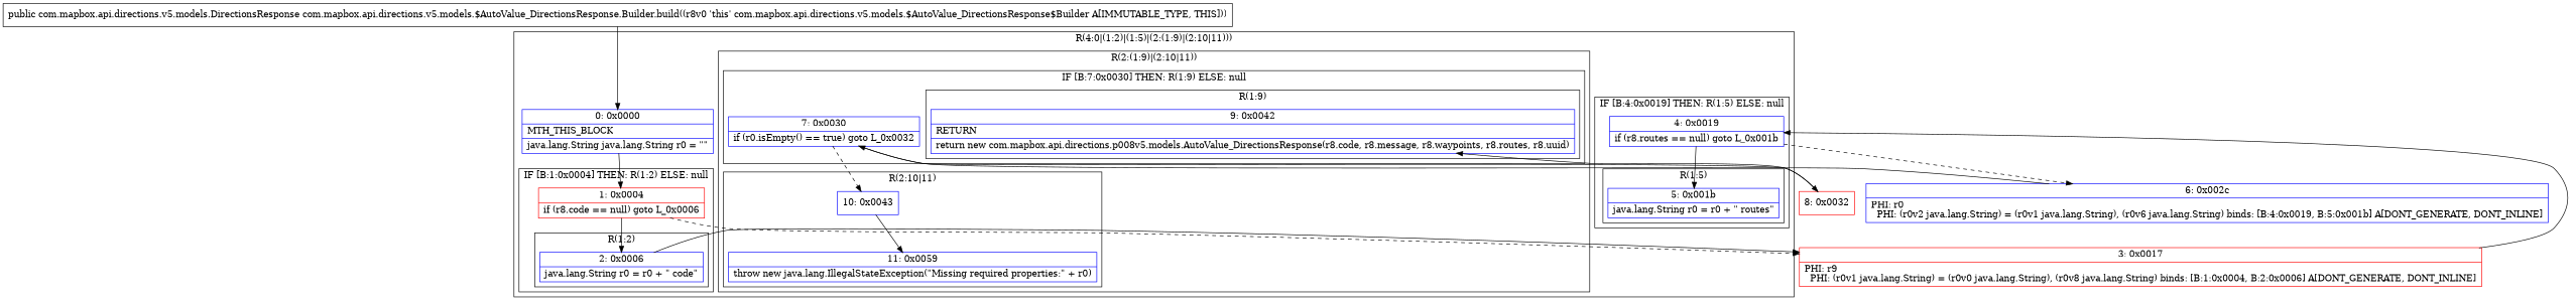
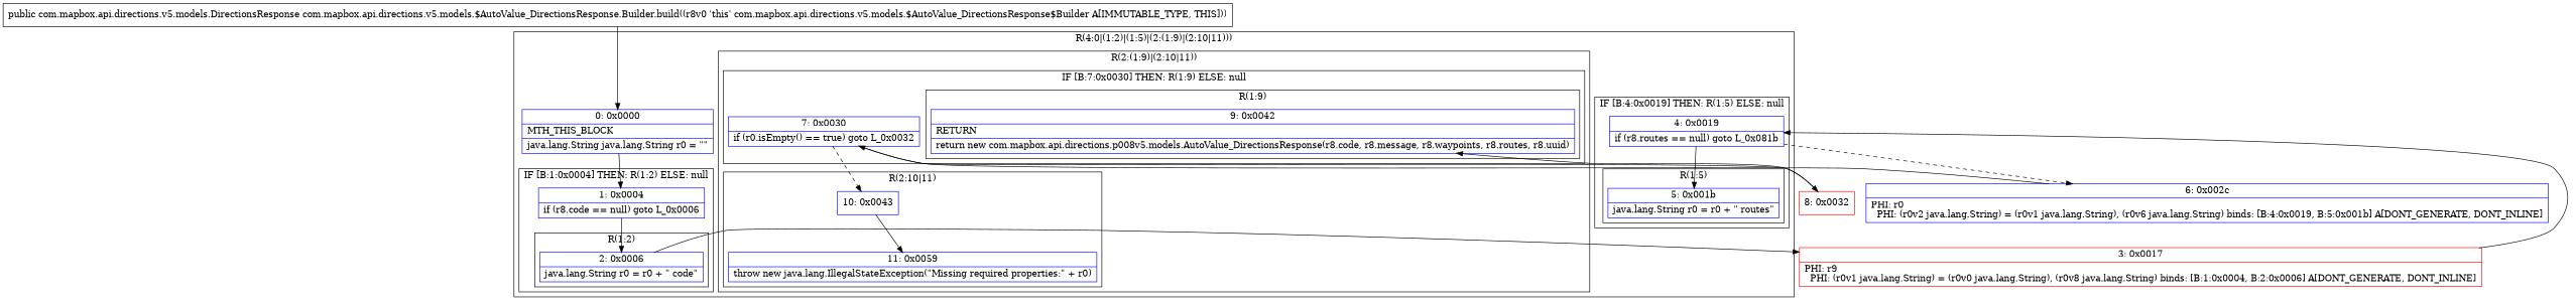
  digraph {
    node [color=blue shape=record]
    n1 [label="{2\:\ 0x0006|java.lang.String r0 = r0 + \" code\"\l}"]
-   n2 [color=red label="{1\:\ 0x0004|if (r8.code == null) goto L_0x0006\l}"]
+   n2 [label="{1\:\ 0x0004|if (r8.code == null) goto L_0x0006\l}"]
    n3 [label="{5\:\ 0x001b|java.lang.String r0 = r0 + \" routes\"\l}"]
-   n4 [label="{4\:\ 0x0019|if (r8.routes == null) goto L_0x001b\l}"]
+   n4 [label="{4\:\ 0x0019|if (r8.routes == null) goto L_0x081b\l}"]
    n5 [label="{9\:\ 0x0042|RETURN\l|return new com.mapbox.api.directions.p008v5.models.AutoValue_DirectionsResponse(r8.code, r8.message, r8.waypoints, r8.routes, r8.uuid)\l}"]
    n6 [label="{7\:\ 0x0030|if (r0.isEmpty() == true) goto L_0x0032\l}"]
    n7 [label="{10\:\ 0x0043}"]
    n8 [label="{11\:\ 0x0059|throw new java.lang.IllegalStateException(\"Missing required properties:\" + r0)\l}"]
    n9 [label="{0\:\ 0x0000|MTH_THIS_BLOCK\l|java.lang.String java.lang.String r0 = \"\"\l}"]
    n10 [color=red label="{3\:\ 0x0017|PHI: r9 \l  PHI: (r0v1 java.lang.String) = (r0v0 java.lang.String), (r0v8 java.lang.String) binds: [B:1:0x0004, B:2:0x0006] A[DONT_GENERATE, DONT_INLINE]\l}"]
    n11 [label="{6\:\ 0x002c|PHI: r0 \l  PHI: (r0v2 java.lang.String) = (r0v1 java.lang.String), (r0v6 java.lang.String) binds: [B:4:0x0019, B:5:0x001b] A[DONT_GENERATE, DONT_INLINE]\l}"]
    n12 [color=red label="{8\:\ 0x0032}"]
    n13 [label="{public com.mapbox.api.directions.v5.models.DirectionsResponse com.mapbox.api.directions.v5.models.$AutoValue_DirectionsResponse.Builder.build((r8v0 'this' com.mapbox.api.directions.v5.models.$AutoValue_DirectionsResponse$Builder A[IMMUTABLE_TYPE, THIS])) }" color=""]
    subgraph cluster_1 {
      label="R(4:0|(1:2)|(1:5)|(2:(1:9)|(2:10|11)))"
      n9
      subgraph cluster_2 {
        label="IF [B:1:0x0004] THEN: R(1:2) ELSE: null"
        n2
        subgraph cluster_3 {
          label="R(1:2)"
          n1
        }
      }
      subgraph cluster_4 {
        label="IF [B:4:0x0019] THEN: R(1:5) ELSE: null"
        n4
        subgraph cluster_5 {
          label="R(1:5)"
          n3
        }
      }
      subgraph cluster_6 {
        label="R(2:(1:9)|(2:10|11))"
        subgraph cluster_7 {
          label="IF [B:7:0x0030] THEN: R(1:9) ELSE: null"
          n6
          subgraph cluster_8 {
            label="R(1:9)"
            n5
          }
        }
        subgraph cluster_9 {
          label="R(2:10|11)"
          n7
          n8
        }
      }
    }
    n1 -> n10
    n2 -> n1
-   n2 -> n10 [style=dashed]
    n4 -> n3
    n4 -> n11 [style=dashed]
    n6 -> n7 [style=dashed]
    n6 -> n12
    n7 -> n8
    n9 -> n2
    n10 -> n4
    n11 -> n6
    n12 -> n5
    n13 -> n9
  }
